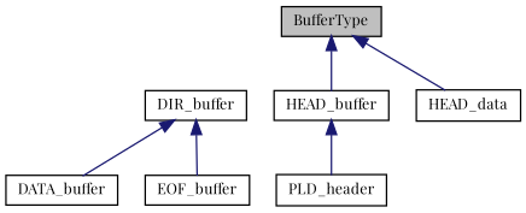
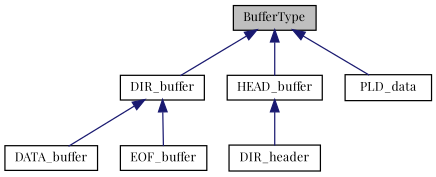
  digraph {
    fontname="Playfair Display"
    node [color=black fillcolor=white fontname="Playfair Display" fontsize=10 shape=record style=filled]
    edge [color=midnightblue dir=back fontname="Playfair Display" fontsize=10 labelfontname=Helvetica labelfontsize=10 style=solid]
    n1 [fillcolor=grey75 fontcolor=black height=0.2 label=BufferType width=0.4]
    n2 [height=0.2 label=DIR_buffer width=0.4]
    n3 [height=0.2 label=HEAD_buffer width=0.4]
-   n4 [height=0.2 label=HEAD_data width=0.4]
+   n4 [height=0.2 label=PLD_data width=0.4]
    n5 [height=0.2 label=DATA_buffer width=0.4]
    n6 [height=0.2 label=EOF_buffer width=0.4]
-   n7 [height=0.2 label=PLD_header width=0.4]
+   n7 [height=0.2 label=DIR_header width=0.4]
+   n1 -> n2
    n1 -> n3
    n1 -> n4
    n2 -> n5
    n2 -> n6
    n3 -> n7
  }
